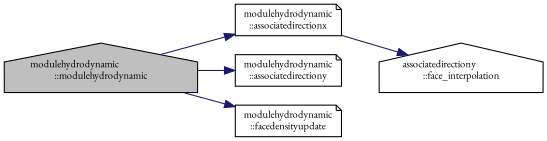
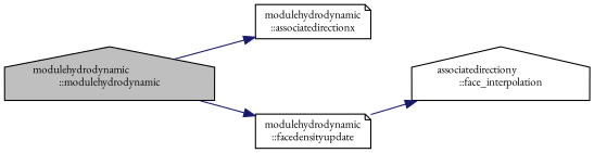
  digraph {
    fontname="EB Garamond"
    rankdir=LR
    node [color=black fillcolor=white fontname="EB Garamond" fontsize=10 shape=note style=filled]
    edge [color=midnightblue fontname="EB Garamond" fontsize=10 labelfontname=Helvetica labelfontsize=10 style=solid]
    n1 [fillcolor=grey75 fontcolor=black height=0.2 label="modulehydrodynamic\l::modulehydrodynamic" shape=house width=0.4]
    n2 [height=0.2 label="modulehydrodynamic\l::associatedirectionx" width=0.4]
-   n3 [height=0.2 label="modulehydrodynamic\l::associatedirectiony" width=0.4]
    n4 [height=0.2 label="modulehydrodynamic\l::facedensityupdate" width=0.4]
    n5 [height=0.2 label="associatedirectiony\l::face_interpolation" shape=house width=0.4]
    n1 -> n2
-   n1 -> n3
    n1 -> n4
-   n2 -> n5
+   n4 -> n5
  }
